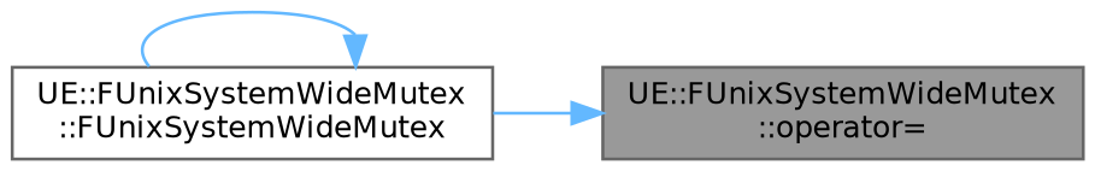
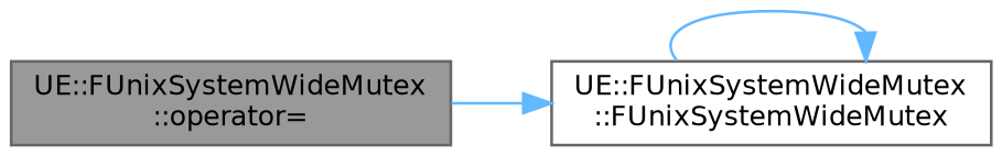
  digraph {
    rankdir=LR
    node [fontname=Helvetica fontsize=10 shape=box style=filled]
    edge [color=steelblue1 fontname=Helvetica fontsize=10 labelfontname=Helvetica labelfontsize=10 style=solid]
    n1 [color=gray40 fillcolor=grey60 fontcolor=black height=0.2 label="UE::FUnixSystemWideMutex\l::operator=" width=0.4]
    n2 [color=grey40 fillcolor=white height=0.2 label="UE::FUnixSystemWideMutex\l::FUnixSystemWideMutex" width=0.4]
-   n2 -> n1
+   n1 -> n2
    n2 -> n2
  }
